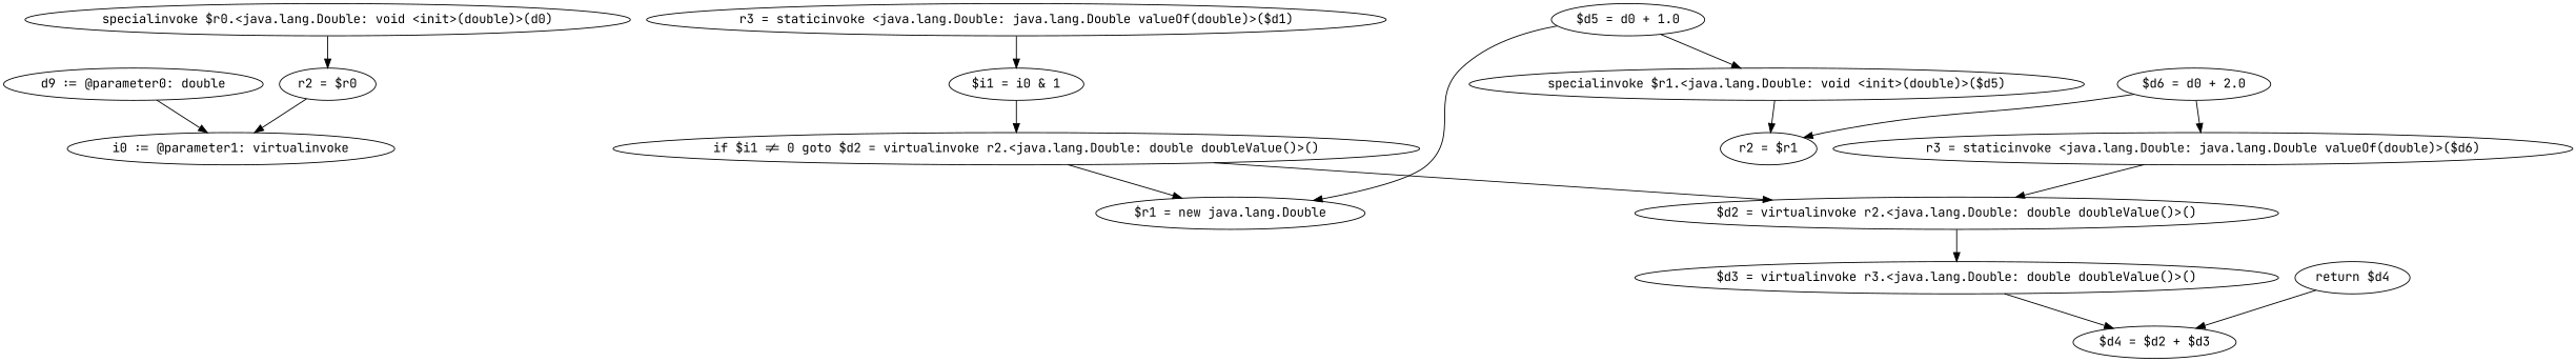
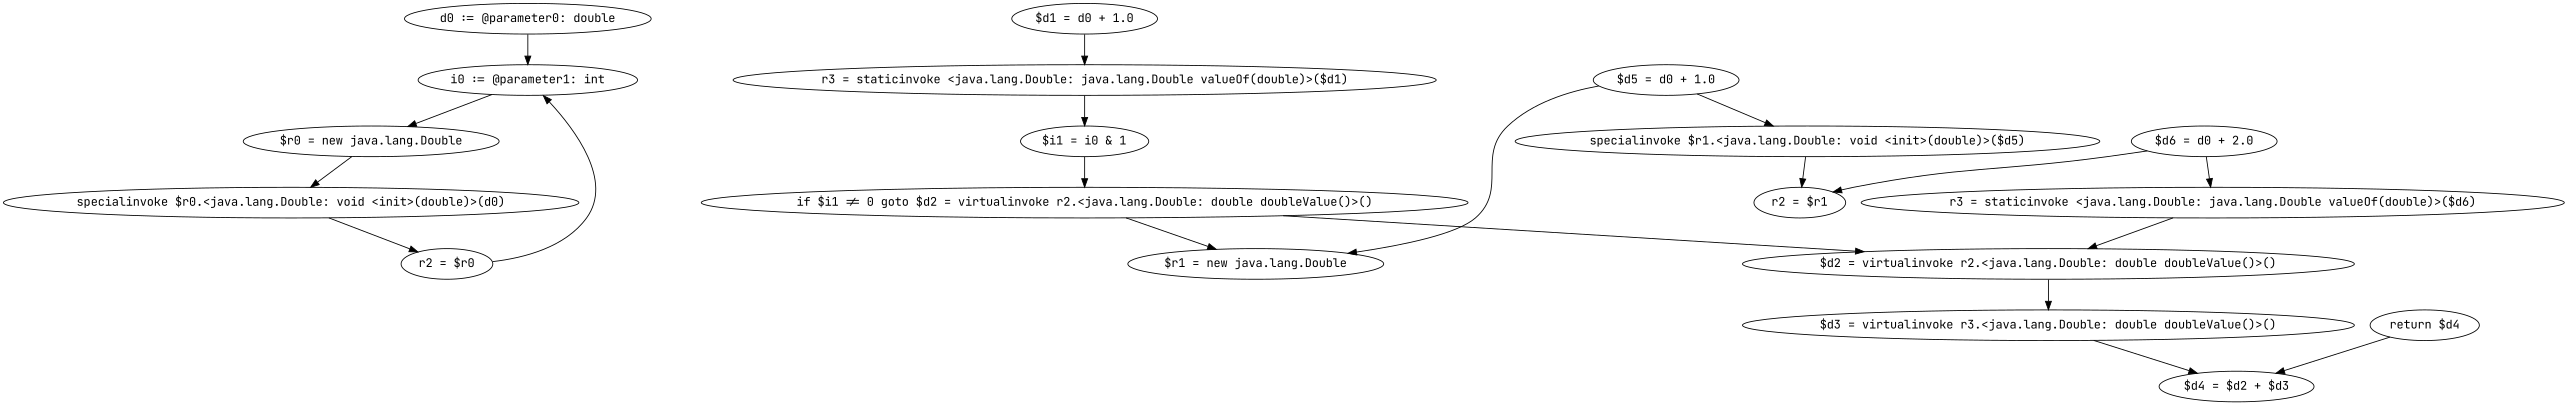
  digraph {
    fontname="JetBrains Mono"
    node [fontname="JetBrains Mono"]
    edge [fontname="JetBrains Mono"]
-   "d0 := @parameter0: double" [label="d9 := @parameter0: double"]
-   "i0 := @parameter1: int" [label="i0 := @parameter1: virtualinvoke"]
+   "d0 := @parameter0: double"
+   "i0 := @parameter1: int"
+   "$r0 = new java.lang.Double"
    "specialinvoke $r0.<java.lang.Double: void <init>(double)>(d0)"
    "r2 = $r0"
+   "$d1 = d0 + 1.0"
    "r3 = staticinvoke <java.lang.Double: java.lang.Double valueOf(double)>($d1)"
    "$i1 = i0 & 1"
    "if $i1 != 0 goto $d2 = virtualinvoke r2.<java.lang.Double: double doubleValue()>()"
    "$r1 = new java.lang.Double"
    "$d2 = virtualinvoke r2.<java.lang.Double: double doubleValue()>()"
    "$d3 = virtualinvoke r3.<java.lang.Double: double doubleValue()>()"
    "$d5 = d0 + 1.0"
    "specialinvoke $r1.<java.lang.Double: void <init>(double)>($d5)"
    "r2 = $r1"
    "$d6 = d0 + 2.0"
    "r3 = staticinvoke <java.lang.Double: java.lang.Double valueOf(double)>($d6)"
    "$d4 = $d2 + $d3"
    "return $d4"
    "d0 := @parameter0: double" -> "i0 := @parameter1: int"
+   "i0 := @parameter1: int" -> "$r0 = new java.lang.Double"
+   "$r0 = new java.lang.Double" -> "specialinvoke $r0.<java.lang.Double: void <init>(double)>(d0)"
    "specialinvoke $r0.<java.lang.Double: void <init>(double)>(d0)" -> "r2 = $r0"
    "r2 = $r0" -> "i0 := @parameter1: int"
+   "$d1 = d0 + 1.0" -> "r3 = staticinvoke <java.lang.Double: java.lang.Double valueOf(double)>($d1)"
    "r3 = staticinvoke <java.lang.Double: java.lang.Double valueOf(double)>($d1)" -> "$i1 = i0 & 1"
    "$i1 = i0 & 1" -> "if $i1 != 0 goto $d2 = virtualinvoke r2.<java.lang.Double: double doubleValue()>()"
    "if $i1 != 0 goto $d2 = virtualinvoke r2.<java.lang.Double: double doubleValue()>()" -> "$r1 = new java.lang.Double"
    "if $i1 != 0 goto $d2 = virtualinvoke r2.<java.lang.Double: double doubleValue()>()" -> "$d2 = virtualinvoke r2.<java.lang.Double: double doubleValue()>()"
    "$d2 = virtualinvoke r2.<java.lang.Double: double doubleValue()>()" -> "$d3 = virtualinvoke r3.<java.lang.Double: double doubleValue()>()"
    "$d3 = virtualinvoke r3.<java.lang.Double: double doubleValue()>()" -> "$d4 = $d2 + $d3"
    "$d5 = d0 + 1.0" -> "$r1 = new java.lang.Double"
    "$d5 = d0 + 1.0" -> "specialinvoke $r1.<java.lang.Double: void <init>(double)>($d5)"
    "specialinvoke $r1.<java.lang.Double: void <init>(double)>($d5)" -> "r2 = $r1"
    "$d6 = d0 + 2.0" -> "r2 = $r1"
    "$d6 = d0 + 2.0" -> "r3 = staticinvoke <java.lang.Double: java.lang.Double valueOf(double)>($d6)"
    "r3 = staticinvoke <java.lang.Double: java.lang.Double valueOf(double)>($d6)" -> "$d2 = virtualinvoke r2.<java.lang.Double: double doubleValue()>()"
    "return $d4" -> "$d4 = $d2 + $d3"
  }
